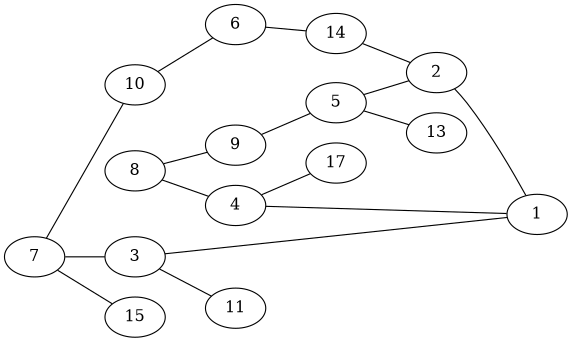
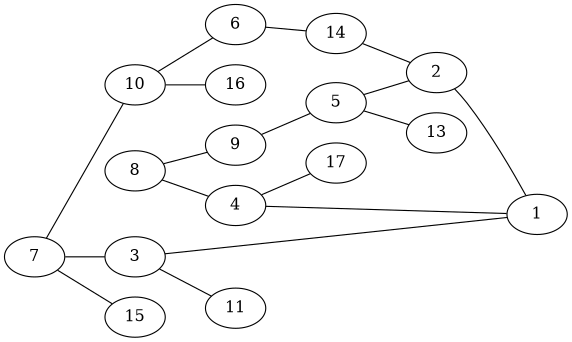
  graph {
    rankdir=LR
    node [chem=C]
    edge [valence=1]
    2
    1
    3
    11 [chem=H]
    4
    n6 [chem=H label=17]
    5
    13 [chem=H]
    14 [chem=H]
    6
    7
    10
    15 [chem=H]
+   16 [chem=H]
    8 [chem=N]
    9 [chem=N]
    2 -- 1 [valence=2]
    3 -- 1
    3 -- 11
    4 -- 1
    4 -- n6
    5 -- 2
    5 -- 13
    14 -- 2
    6 -- 14
    7 -- 3 [valence=2]
    7 -- 10
    7 -- 15
    10 -- 6 [valence=2]
+   10 -- 16
    8 -- 4 [valence=2]
    8 -- 9
    9 -- 5 [valence=2]
  }
